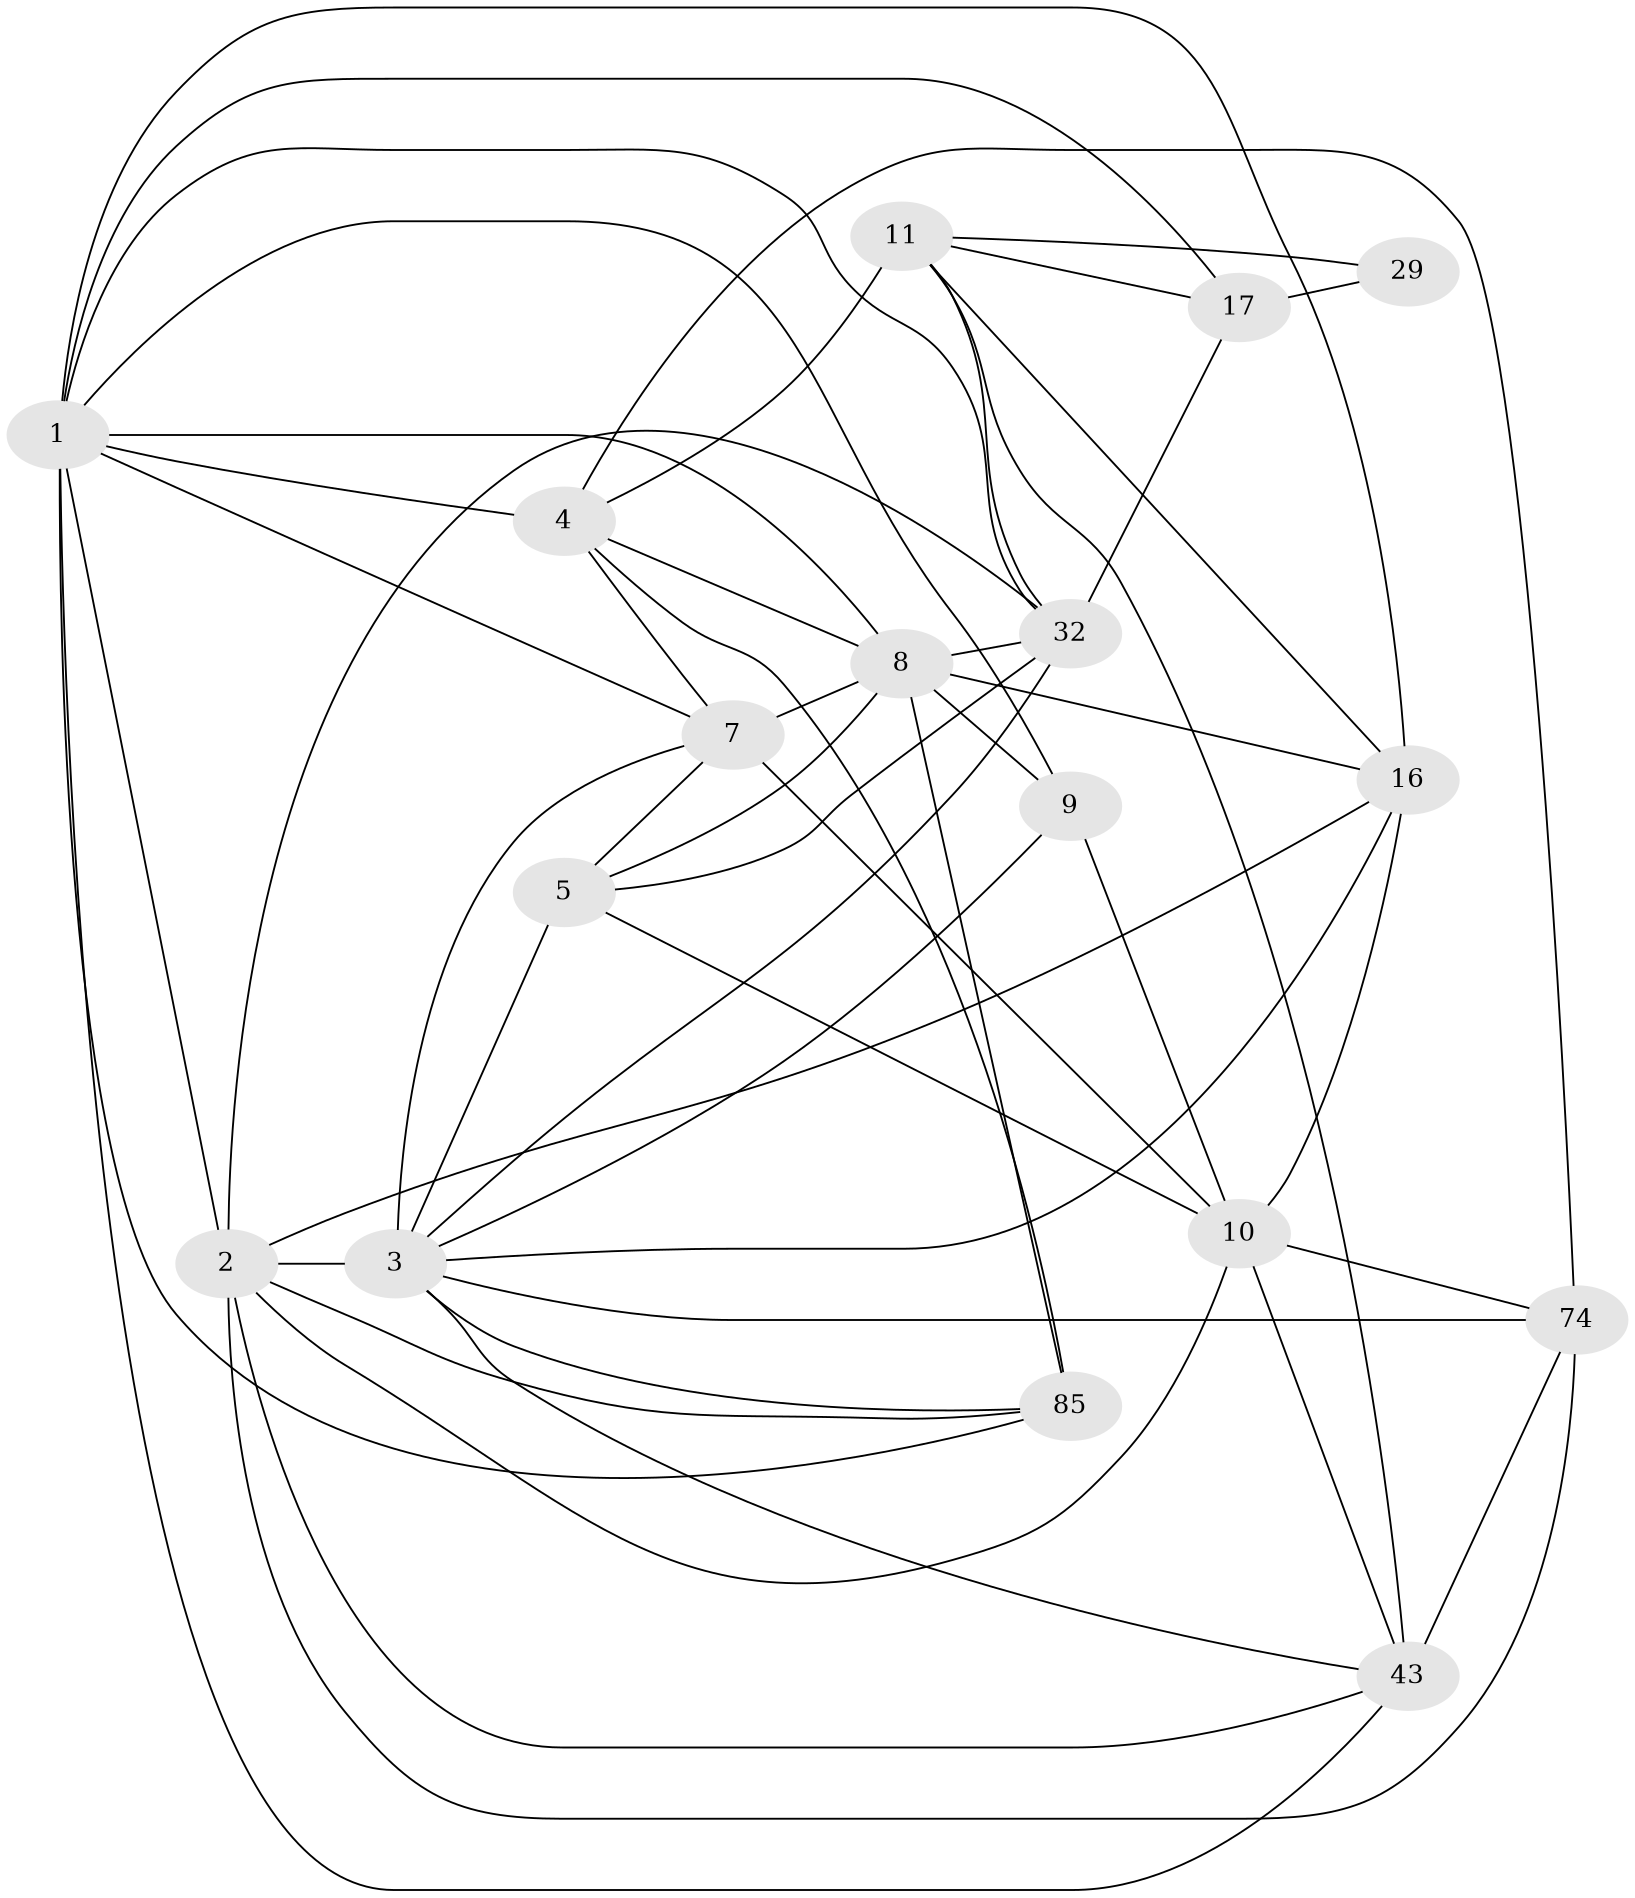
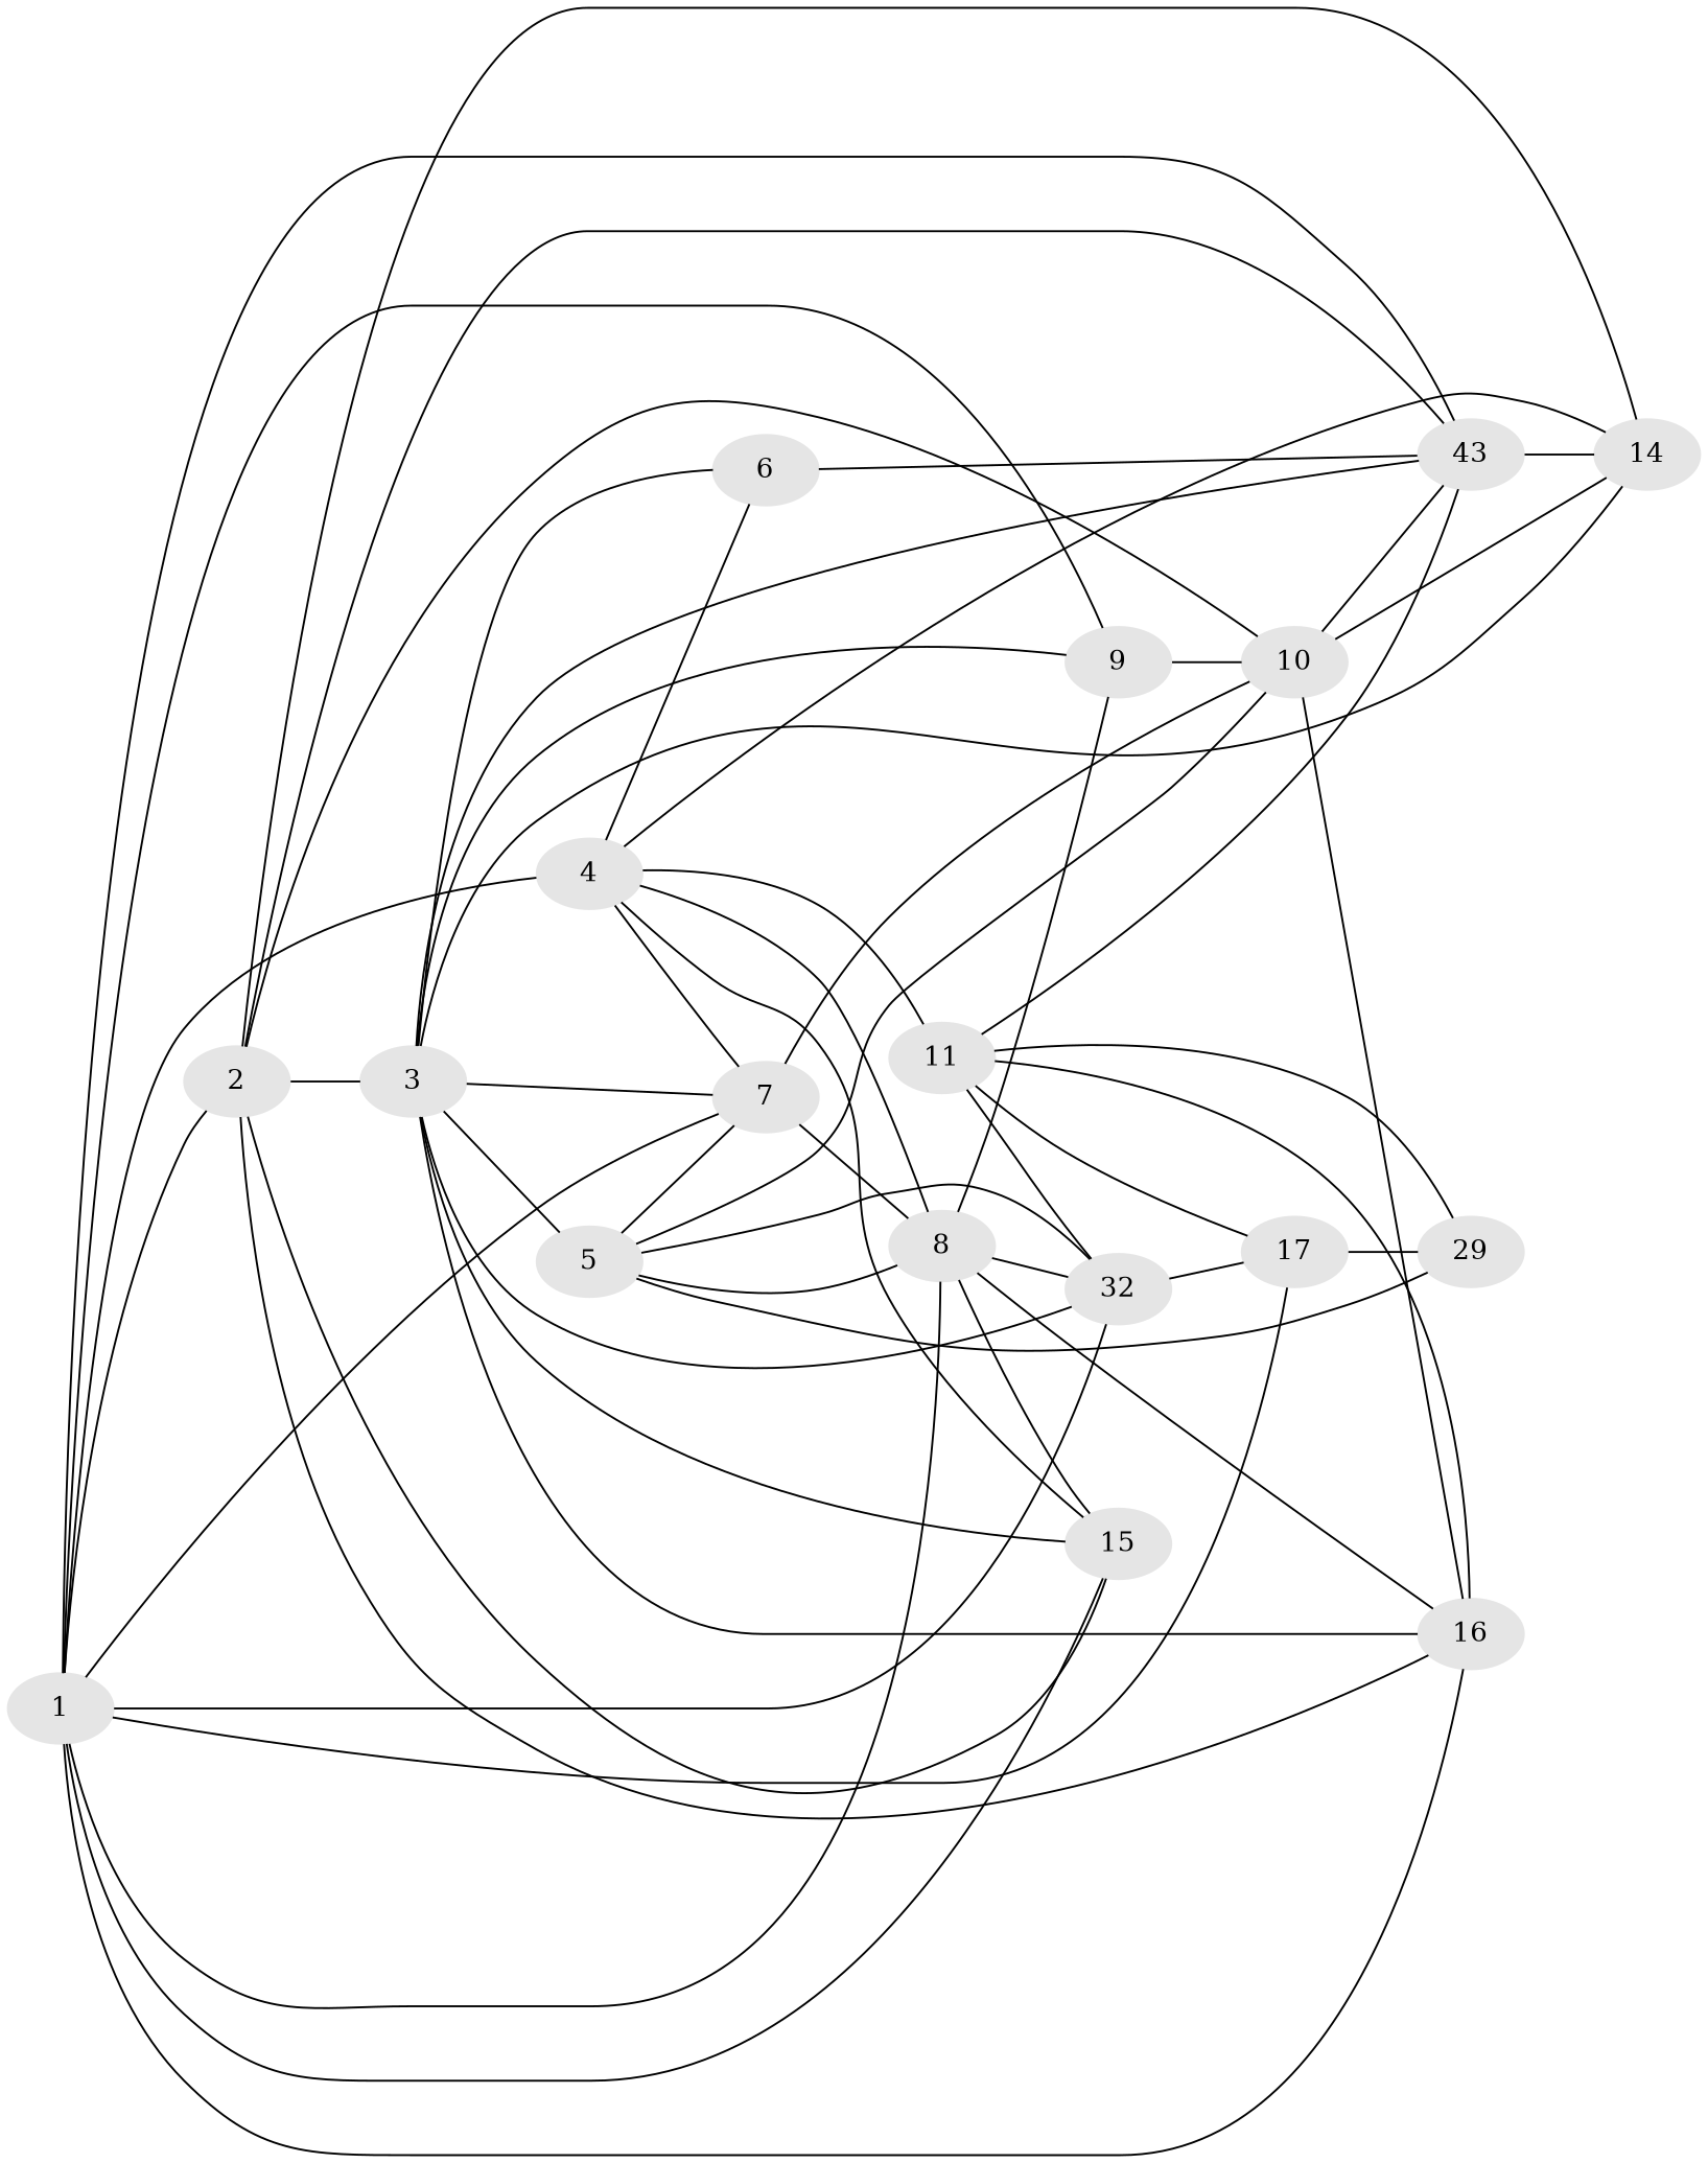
  graph {
    rankdir=LR
    node [color=gray90 style=filled]
    edge [weight=1.0]
    1
    2
    4
    7
    8
    9
    n7 [label=32]
    n8 [label=43]
-   15 [label=85]
+   15
    16
    17
    3
    10
-   14 [label=74]
+   14
+   6
    11
    n17 [label=29]
    5
    1 -- 2 [weight=2.0]
    1 -- 4
    1 -- 7
    1 -- 8
    1 -- 9
    1 -- n7 [weight=2.0]
    1 -- n8
    1 -- 15
    1 -- 16 [weight=2.0]
    1 -- 17
-   2 -- n7
    2 -- n8 [weight=2.0]
    2 -- 15
    2 -- 16
    2 -- 3 [weight=3.0]
    2 -- 10 [weight=2.0]
    2 -- 14
    4 -- 7
    4 -- 8
    4 -- 15
    4 -- 14
+   4 -- 6 [weight=2.0]
    4 -- 11 [weight=2.0]
    7 -- 8
    7 -- 10 [weight=2.0]
    8 -- 9 [weight=2.0]
    8 -- n7
    8 -- 15
    8 -- 16
    9 -- 10 [weight=3.0]
    n7 -- 17
    n8 -- 14
    17 -- n17
    3 -- 7
    3 -- 9
    3 -- n7 [weight=2.0]
    3 -- n8
    3 -- 15
    3 -- 16 [weight=2.0]
    3 -- 14
+   3 -- 6
    3 -- 5
    10 -- n8
    10 -- 16
    10 -- 14
+   6 -- n8
    11 -- n7
    11 -- n8
    11 -- 16
    11 -- 17 [weight=2.0]
    11 -- n17
    5 -- 7
    5 -- 8
    5 -- n7
    5 -- 10
+   5 -- n17
  }
